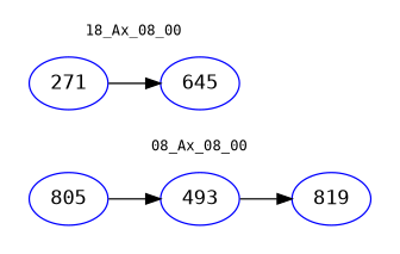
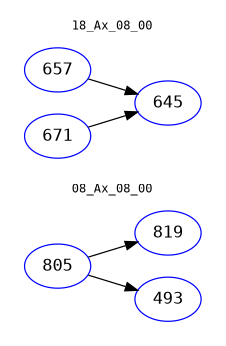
  digraph {
    fontname="DejaVu Sans Mono"
    rankdir=LR
    node [color=blue fontname="DejaVu Sans Mono"]
    edge [color=black fontname="DejaVu Sans Mono"]
    n1 [label=805]
    n2 [label=493]
    n3 [label=819]
+   n4 [label=657]
    n5 [label=645]
-   n6 [label=271]
+   n6 [label=671]
    subgraph cluster_1 {
      color=white
      fontsize=10
      label="08_Ax_08_00"
      n1
      n2
      n3
    }
    subgraph cluster_2 {
      color=white
      fontsize=10
      label="18_Ax_08_00"
+     n4
      n5
      n6
    }
    n1 -> n2
-   n2 -> n3
+   n1 -> n3
+   n4 -> n5
    n6 -> n5
  }
